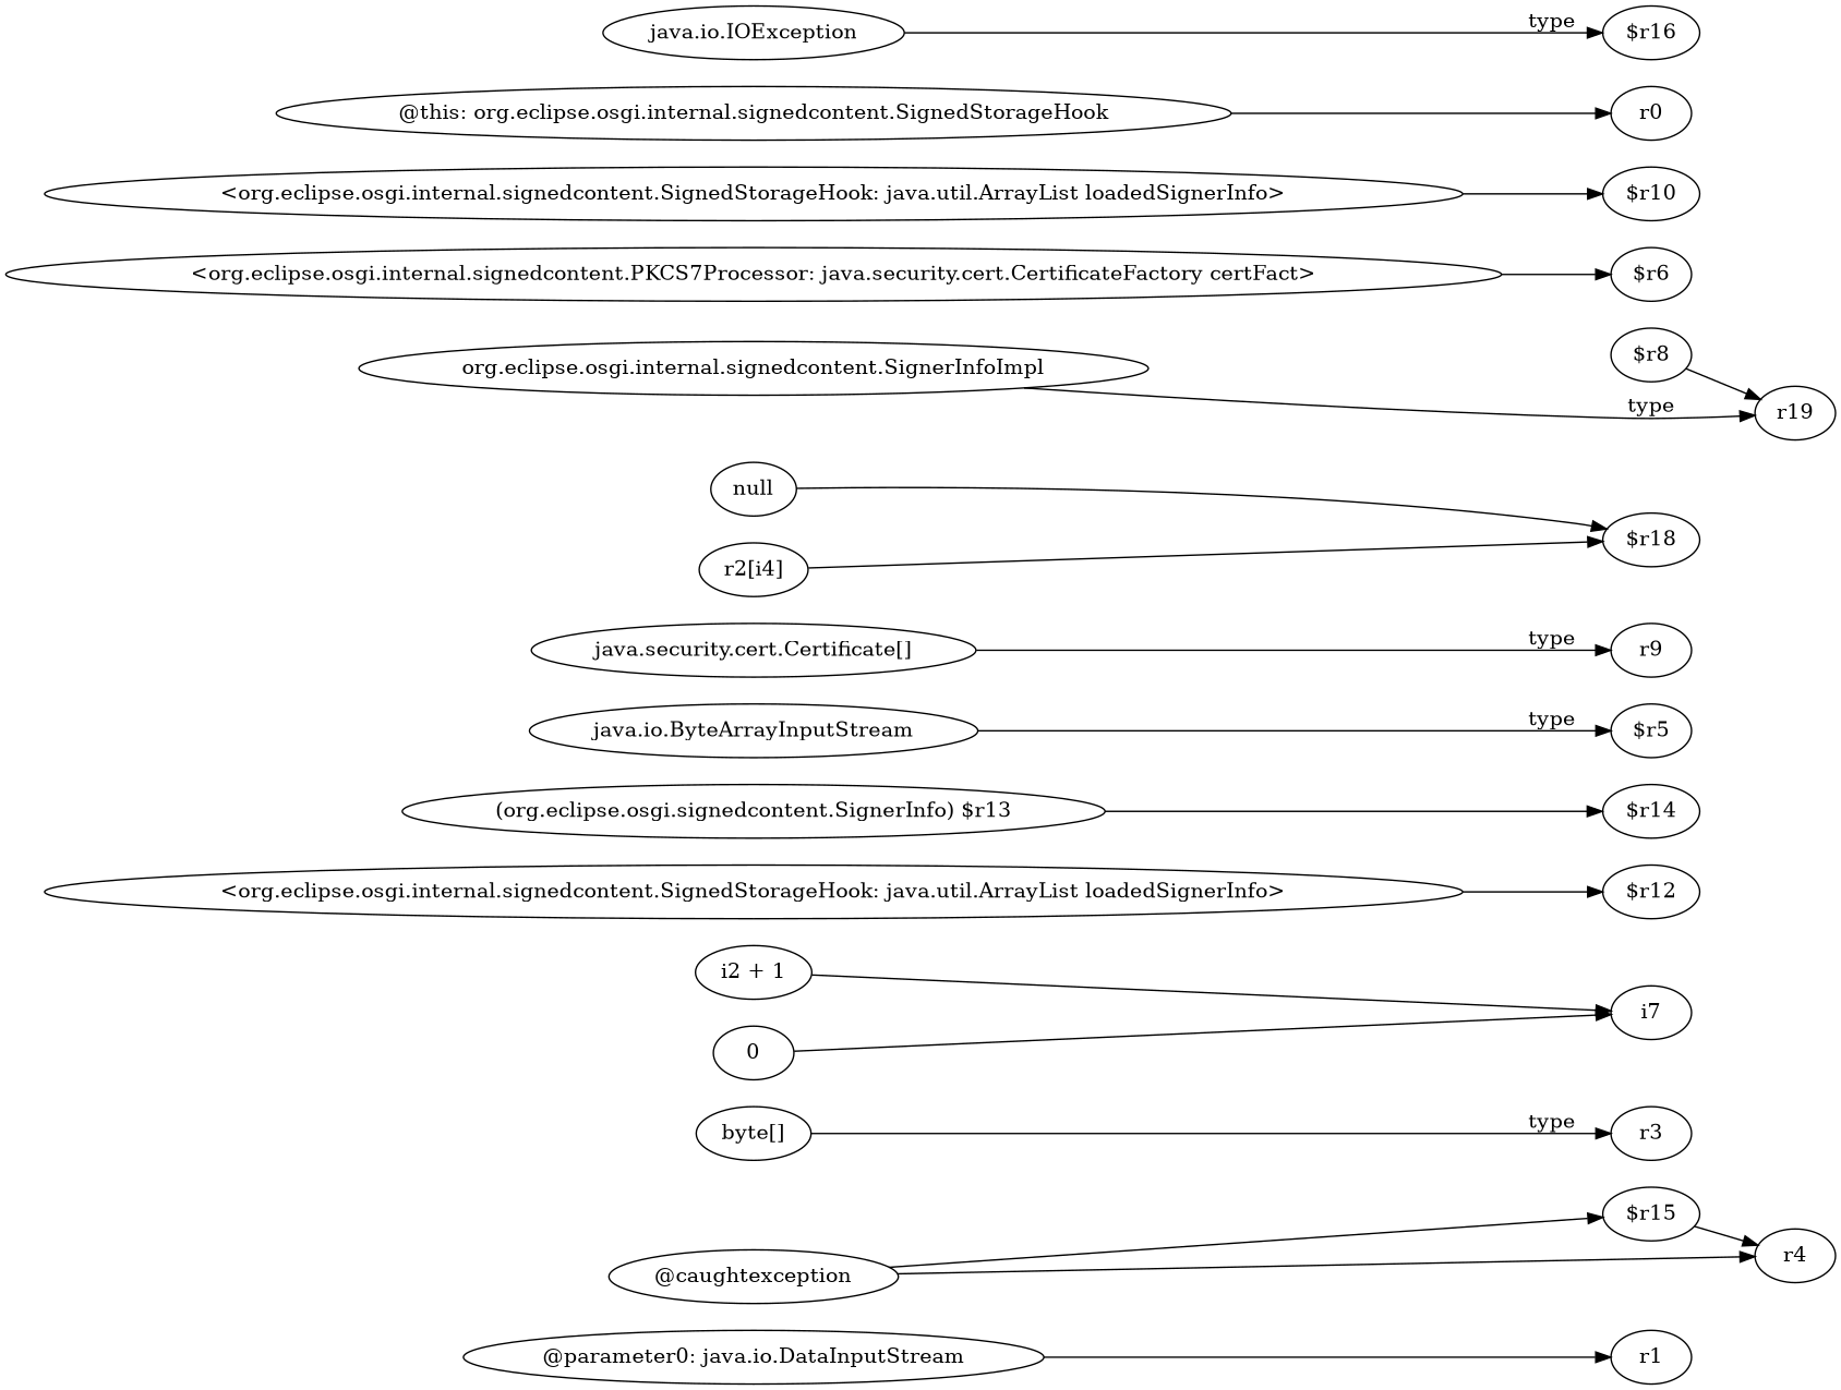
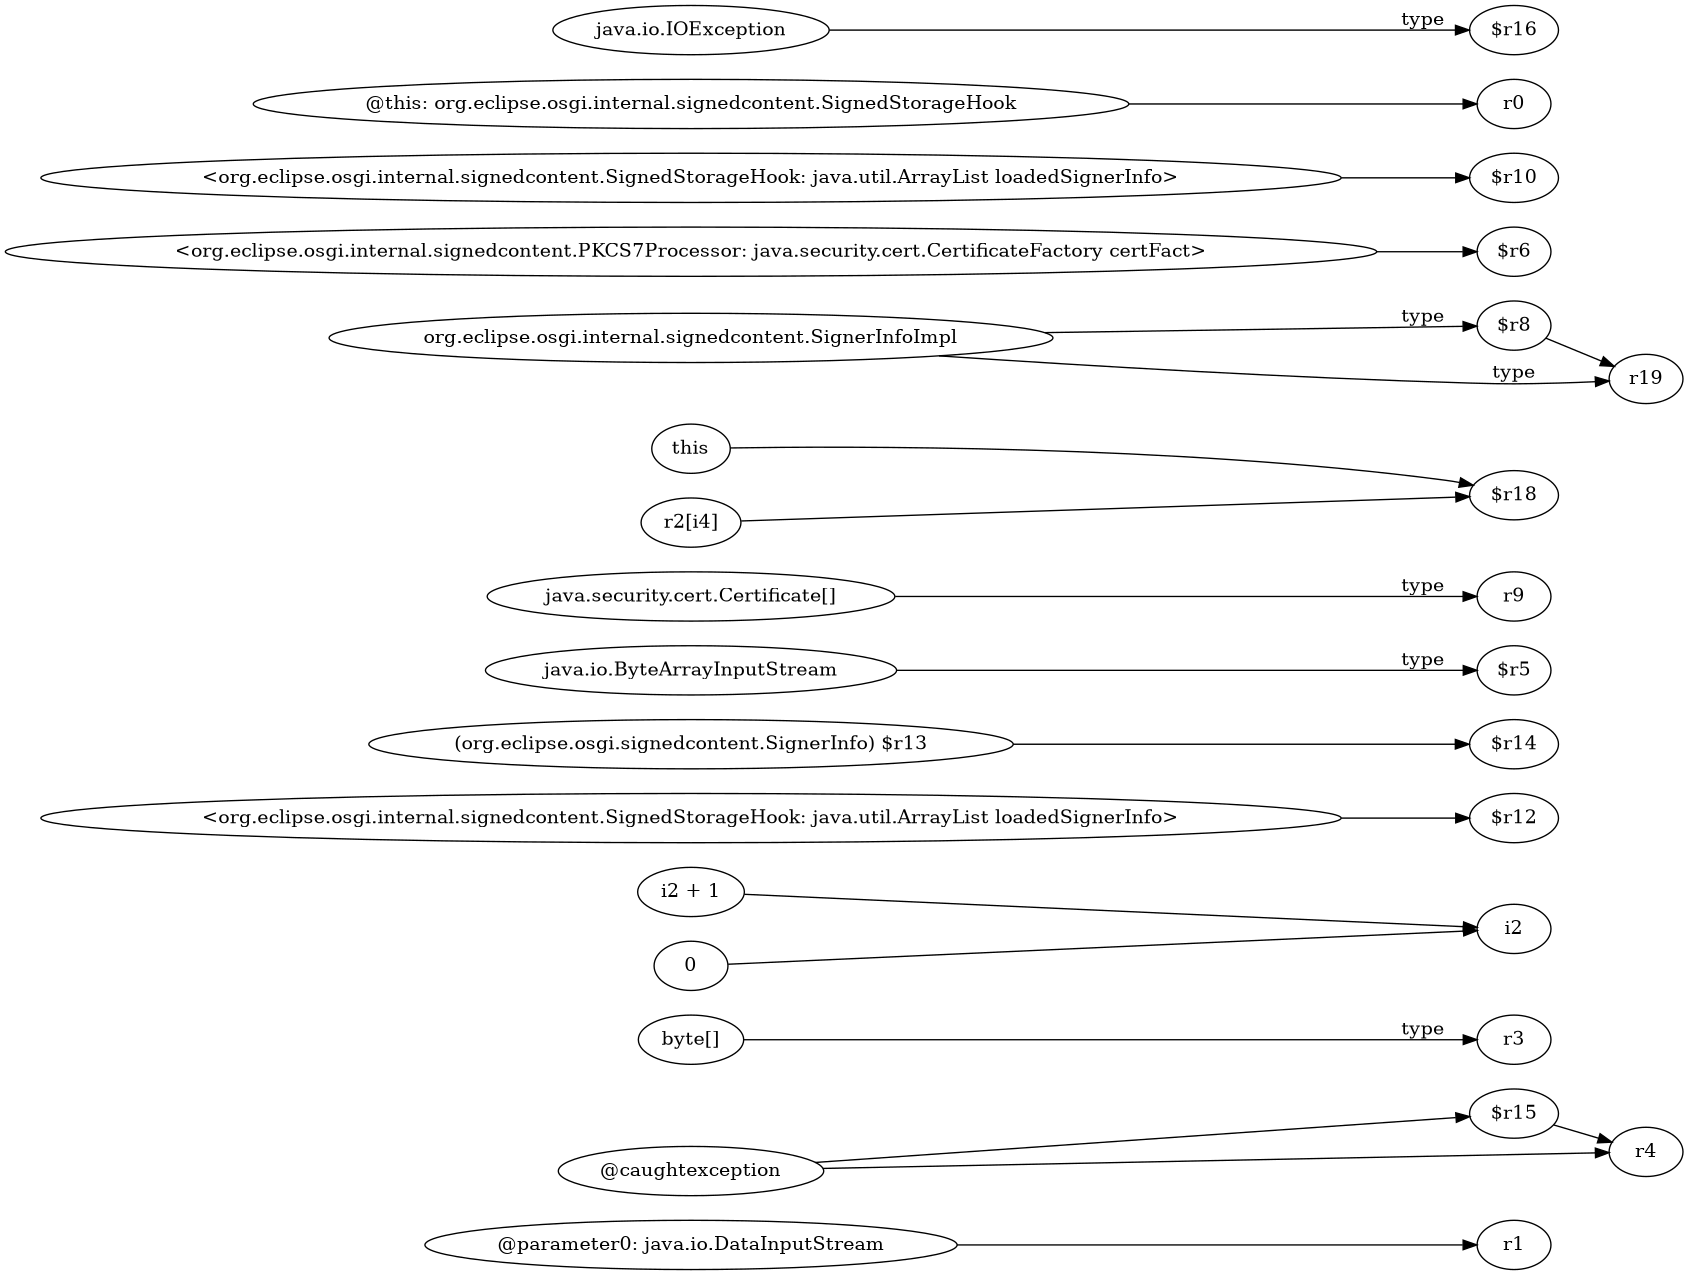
  digraph {
    rankdir=LR
    n1 [label="@parameter0: java.io.DataInputStream"]
    n2 [label=r1]
    n3 [label="$r15"]
    n4 [label=r4]
    n5 [label="byte[]"]
    n6 [label=r3]
    n7 [label="@caughtexception"]
    n8 [label="i2 + 1"]
-   n9 [label=i7]
+   n9 [label=i2]
    n10 [label="<org.eclipse.osgi.internal.signedcontent.SignedStorageHook: java.util.ArrayList loadedSignerInfo>"]
    n11 [label="$r12"]
    n12 [label="(org.eclipse.osgi.signedcontent.SignerInfo) $r13"]
    n13 [label="$r14"]
    n14 [label="java.io.ByteArrayInputStream"]
    n15 [label="$r5"]
    n16 [label="java.security.cert.Certificate[]"]
    n17 [label=r9]
-   n18 [label=null]
+   n18 [label=this]
    n19 [label="$r18"]
    n20 [label="org.eclipse.osgi.internal.signedcontent.SignerInfoImpl"]
    n21 [label="$r8"]
    n22 [label=r19]
    n23 [label=0]
    n24 [label="r2[i4]"]
    n25 [label="<org.eclipse.osgi.internal.signedcontent.PKCS7Processor: java.security.cert.CertificateFactory certFact>"]
    n26 [label="$r6"]
    n27 [label="<org.eclipse.osgi.internal.signedcontent.SignedStorageHook: java.util.ArrayList loadedSignerInfo>"]
    n28 [label="$r10"]
    n29 [label="@this: org.eclipse.osgi.internal.signedcontent.SignedStorageHook"]
    n30 [label=r0]
    n31 [label="java.io.IOException"]
    n32 [label="$r16"]
    n1 -> n2
    n3 -> n4
    n5 -> n6 [label=type]
    n7 -> n3
    n7 -> n4
    n8 -> n9
    n10 -> n11
    n12 -> n13
    n14 -> n15 [label=type]
    n16 -> n17 [label=type]
    n18 -> n19
+   n20 -> n21 [label=type]
    n20 -> n22 [label=type]
    n21 -> n22
    n23 -> n9
    n24 -> n19
    n25 -> n26
    n27 -> n28
    n29 -> n30
    n31 -> n32 [label=type]
  }
